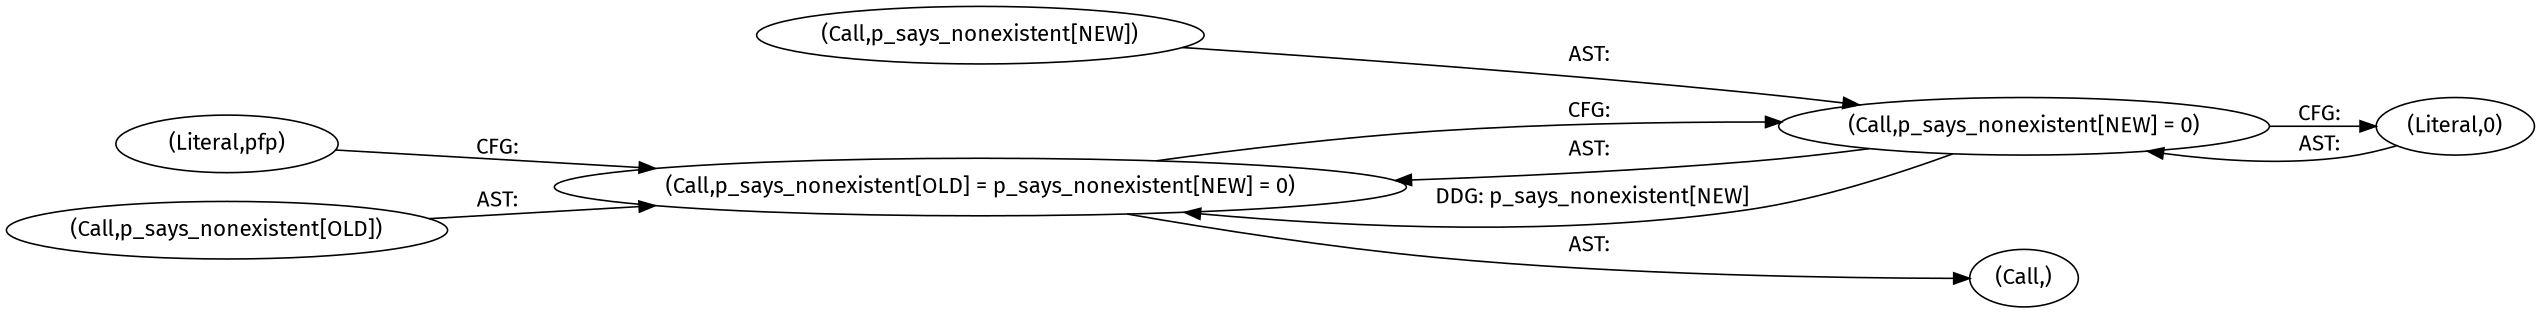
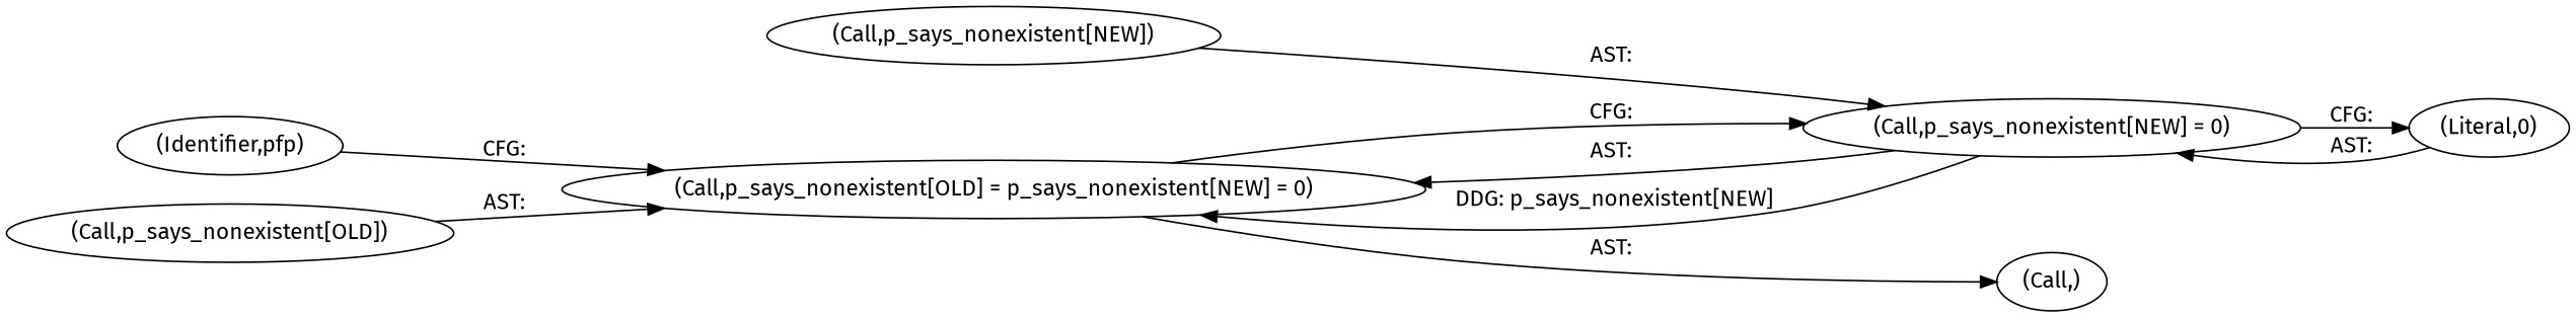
  digraph {
    fontname="Fira Sans"
    rankdir=LR
    node [fontname="Fira Sans"]
    edge [fontname="Fira Sans"]
    n1 [label="(Call,p_says_nonexistent[OLD] = p_says_nonexistent[NEW] = 0)"]
    n2 [label="(Call,p_says_nonexistent[NEW] = 0)"]
    n3 [label="(Call,)"]
    n4 [label="(Literal,0)"]
    n5 [label="(Call,p_says_nonexistent[NEW])"]
-   n6 [label="(Literal,pfp)"]
+   n6 [label="(Identifier,pfp)"]
    n7 [label="(Call,p_says_nonexistent[OLD])"]
    n1 -> n2 [label="CFG: "]
    n1 -> n3 [label="AST: "]
    n2 -> n1 [label="AST: "]
    n2 -> n1 [label="DDG: p_says_nonexistent[NEW]"]
    n2 -> n4 [label="CFG: "]
    n4 -> n2 [label="AST: "]
    n5 -> n2 [label="AST: "]
    n6 -> n1 [label="CFG: "]
    n7 -> n1 [label="AST: "]
  }
